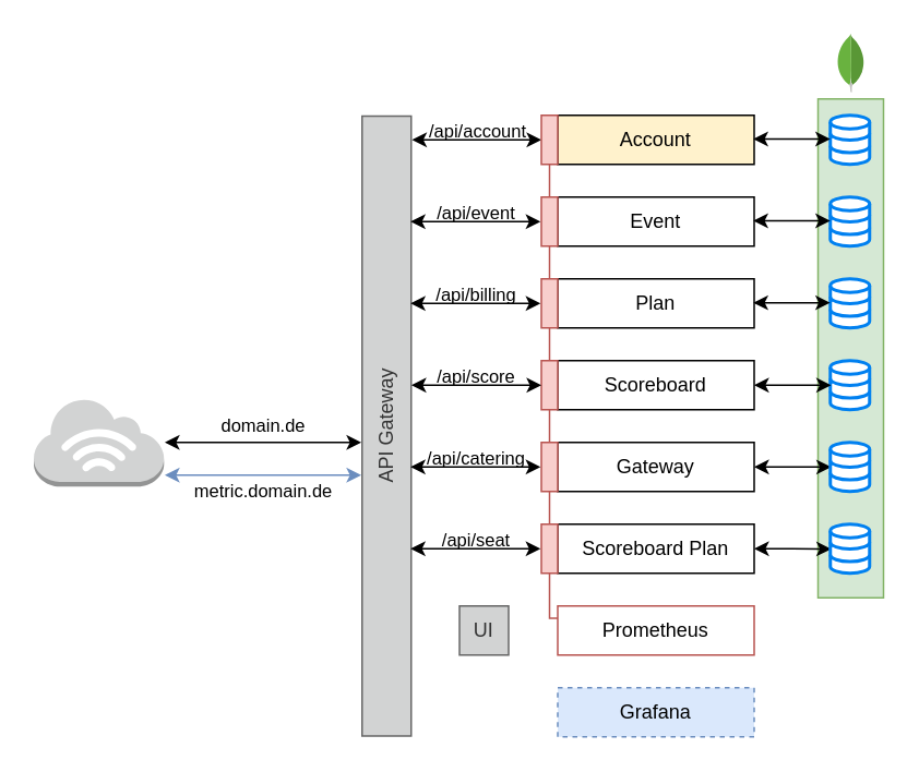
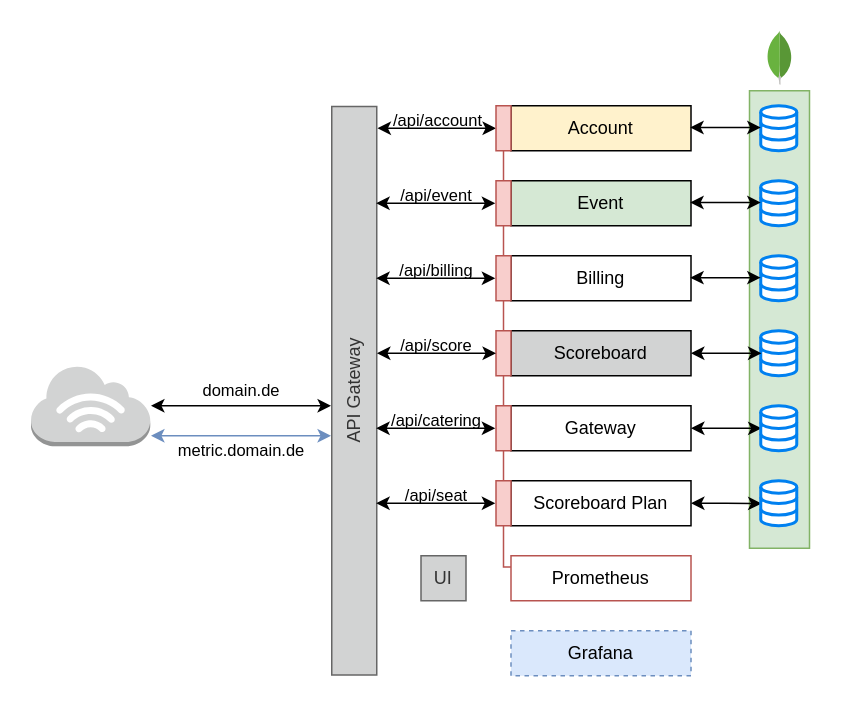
  <mxCell id="0" />
  <mxCell id="1" parent="0" />
  <mxCell id="2" value="" style="rounded=0;whiteSpace=wrap;html=1;fillColor=#d5e8d4;strokeColor=#82b366;" vertex="1" parent="1"><mxGeometry x="499" y="60" width="40" height="305" as="geometry" /></mxCell>
  <mxCell id="3" value="metric.domain.de" style="edgeStyle=orthogonalEdgeStyle;rounded=0;orthogonalLoop=1;jettySize=auto;html=1;startArrow=classic;startFill=1;endArrow=classic;endFill=1;fillColor=#dae8fc;strokeColor=#6c8ebf;" edge="1" parent="1"><mxGeometry y="-10" relative="1" as="geometry"><mxPoint x="220" y="290" as="targetPoint" /><mxPoint x="100" y="290" as="sourcePoint" /><Array as="points" /><mxPoint as="offset" /></mxGeometry></mxCell>
  <mxCell id="4" value="" style="outlineConnect=0;dashed=0;verticalLabelPosition=bottom;verticalAlign=top;align=center;html=1;shape=mxgraph.aws3.internet_3;fillColor=#D2D3D3;gradientColor=none;" vertex="1" parent="1"><mxGeometry x="20" y="243" width="79.5" height="54" as="geometry" /></mxCell>
  <mxCell id="5" value="" style="shape=image;html=1;verticalAlign=top;verticalLabelPosition=bottom;labelBackgroundColor=#ffffff;imageAspect=0;aspect=fixed;image=https://cdn4.iconfinder.com/data/icons/logos-brands-5/24/nginx-128.png" vertex="1" parent="1"><mxGeometry x="220.5" y="23" width="30" height="30" as="geometry" /></mxCell>
  <mxCell id="6" value="API Gateway" style="rounded=0;whiteSpace=wrap;html=1;rotation=-90;fillColor=#d2d3d3;strokeColor=#666666;fontColor=#333333;" vertex="1" parent="1"><mxGeometry x="46" y="245" width="379" height="30" as="geometry" /></mxCell>
  <mxCell id="7" value="Account" style="rounded=0;whiteSpace=wrap;html=1;fillColor=#fff2cc;" vertex="1" parent="1"><mxGeometry x="340" y="70" width="120" height="30" as="geometry" /></mxCell>
  <mxCell id="8" value="" style="dashed=0;outlineConnect=0;html=1;align=center;labelPosition=center;verticalLabelPosition=bottom;verticalAlign=top;shape=mxgraph.weblogos.mongodb;aspect=fixed;" vertex="1" parent="1"><mxGeometry x="510.5" y="20" width="17" height="36" as="geometry" /></mxCell>
- <mxCell id="9" value="Event" style="rounded=0;whiteSpace=wrap;html=1;" vertex="1" parent="1"><mxGeometry x="340" y="120" width="120" height="30" as="geometry" /></mxCell>
+ <mxCell id="9" value="Event" style="rounded=0;whiteSpace=wrap;html=1;fillColor=#d5e8d4;" vertex="1" parent="1"><mxGeometry x="340" y="120" width="120" height="30" as="geometry" /></mxCell>
  <mxCell id="10" value="" style="html=1;verticalLabelPosition=bottom;align=center;labelBackgroundColor=#ffffff;verticalAlign=top;strokeWidth=2;strokeColor=#0080F0;fillColor=#ffffff;shadow=0;dashed=0;shape=mxgraph.ios7.icons.data;" vertex="1" parent="1"><mxGeometry x="506.5" y="70" width="24" height="30" as="geometry" /></mxCell>
  <mxCell id="11" value="" style="html=1;verticalLabelPosition=bottom;align=center;labelBackgroundColor=#ffffff;verticalAlign=top;strokeWidth=2;strokeColor=#0080F0;fillColor=#ffffff;shadow=0;dashed=0;shape=mxgraph.ios7.icons.data;" vertex="1" parent="1"><mxGeometry x="506.5" y="120" width="24" height="30" as="geometry" /></mxCell>
- <mxCell id="12" value="Plan" style="rounded=0;whiteSpace=wrap;html=1;" vertex="1" parent="1"><mxGeometry x="340" y="170" width="120" height="30" as="geometry" /></mxCell>
- <mxCell id="13" value="Scoreboard" style="rounded=0;whiteSpace=wrap;html=1;" vertex="1" parent="1"><mxGeometry x="340" y="220" width="120" height="30" as="geometry" /></mxCell>
+ <mxCell id="12" value="Billing" style="rounded=0;whiteSpace=wrap;html=1;" vertex="1" parent="1"><mxGeometry x="340" y="170" width="120" height="30" as="geometry" /></mxCell>
+ <mxCell id="13" value="Scoreboard" style="rounded=0;whiteSpace=wrap;html=1;fillColor=#d2d3d3;" vertex="1" parent="1"><mxGeometry x="340" y="220" width="120" height="30" as="geometry" /></mxCell>
  <mxCell id="14" style="edgeStyle=orthogonalEdgeStyle;rounded=0;orthogonalLoop=1;jettySize=auto;html=1;exitX=1;exitY=0.5;exitDx=0;exitDy=0;entryX=0.022;entryY=0.502;entryDx=0;entryDy=0;entryPerimeter=0;startArrow=classic;startFill=1;endArrow=classic;endFill=1;" edge="1" parent="1" source="15" target="20"><mxGeometry relative="1" as="geometry" /></mxCell>
  <mxCell id="15" value="Gateway" style="rounded=0;whiteSpace=wrap;html=1;" vertex="1" parent="1"><mxGeometry x="340" y="270" width="120" height="30" as="geometry" /></mxCell>
  <mxCell id="16" style="edgeStyle=orthogonalEdgeStyle;rounded=0;orthogonalLoop=1;jettySize=auto;html=1;exitX=1;exitY=0.5;exitDx=0;exitDy=0;entryX=0.022;entryY=0.505;entryDx=0;entryDy=0;entryPerimeter=0;endArrow=classic;endFill=1;startArrow=classic;startFill=1;" edge="1" parent="1" source="17" target="21"><mxGeometry relative="1" as="geometry" /></mxCell>
  <mxCell id="17" value="Scoreboard Plan" style="rounded=0;whiteSpace=wrap;html=1;" vertex="1" parent="1"><mxGeometry x="340" y="320" width="120" height="30" as="geometry" /></mxCell>
  <mxCell id="18" value="" style="html=1;verticalLabelPosition=bottom;align=center;labelBackgroundColor=#ffffff;verticalAlign=top;strokeWidth=2;strokeColor=#0080F0;fillColor=#ffffff;shadow=0;dashed=0;shape=mxgraph.ios7.icons.data;" vertex="1" parent="1"><mxGeometry x="506.5" y="170" width="24" height="30" as="geometry" /></mxCell>
  <mxCell id="19" value="" style="html=1;verticalLabelPosition=bottom;align=center;labelBackgroundColor=#ffffff;verticalAlign=top;strokeWidth=2;strokeColor=#0080F0;fillColor=#ffffff;shadow=0;dashed=0;shape=mxgraph.ios7.icons.data;" vertex="1" parent="1"><mxGeometry x="506.5" y="220" width="24" height="30" as="geometry" /></mxCell>
  <mxCell id="20" value="" style="html=1;verticalLabelPosition=bottom;align=center;labelBackgroundColor=#ffffff;verticalAlign=top;strokeWidth=2;strokeColor=#0080F0;fillColor=#ffffff;shadow=0;dashed=0;shape=mxgraph.ios7.icons.data;" vertex="1" parent="1"><mxGeometry x="506.5" y="270" width="24" height="30" as="geometry" /></mxCell>
  <mxCell id="21" value="" style="html=1;verticalLabelPosition=bottom;align=center;labelBackgroundColor=#ffffff;verticalAlign=top;strokeWidth=2;strokeColor=#0080F0;fillColor=#ffffff;shadow=0;dashed=0;shape=mxgraph.ios7.icons.data;" vertex="1" parent="1"><mxGeometry x="506.5" y="320" width="24" height="30" as="geometry" /></mxCell>
  <mxCell id="22" value="Prometheus" style="rounded=0;whiteSpace=wrap;html=1;fillColor=#ffffff;strokeColor=#b85450;" vertex="1" parent="1"><mxGeometry x="340" y="370" width="120" height="30" as="geometry" /></mxCell>
  <mxCell id="23" style="edgeStyle=orthogonalEdgeStyle;rounded=0;orthogonalLoop=1;jettySize=auto;html=1;exitX=0.5;exitY=1;exitDx=0;exitDy=0;entryX=0;entryY=0.25;entryDx=0;entryDy=0;endArrow=none;endFill=0;fillColor=#f8cecc;strokeColor=#b85450;" edge="1" parent="1" source="24" target="22"><mxGeometry relative="1" as="geometry"><Array as="points"><mxPoint x="335" y="377" /></Array></mxGeometry></mxCell>
  <mxCell id="24" value="" style="rounded=0;whiteSpace=wrap;html=1;fillColor=#f8cecc;strokeColor=#b85450;" vertex="1" parent="1"><mxGeometry x="330" y="320" width="10" height="30" as="geometry" /></mxCell>
  <mxCell id="25" style="edgeStyle=orthogonalEdgeStyle;rounded=0;orthogonalLoop=1;jettySize=auto;html=1;exitX=0.5;exitY=1;exitDx=0;exitDy=0;entryX=0.5;entryY=0;entryDx=0;entryDy=0;endArrow=none;endFill=0;fillColor=#f8cecc;strokeColor=#b85450;" edge="1" parent="1" source="26" target="24"><mxGeometry relative="1" as="geometry" /></mxCell>
  <mxCell id="26" value="" style="rounded=0;whiteSpace=wrap;html=1;fillColor=#f8cecc;strokeColor=#b85450;" vertex="1" parent="1"><mxGeometry x="330" y="270" width="10" height="30" as="geometry" /></mxCell>
  <mxCell id="27" style="edgeStyle=orthogonalEdgeStyle;rounded=0;orthogonalLoop=1;jettySize=auto;html=1;exitX=0.5;exitY=1;exitDx=0;exitDy=0;entryX=0.5;entryY=0;entryDx=0;entryDy=0;endArrow=none;endFill=0;fillColor=#f8cecc;strokeColor=#b85450;" edge="1" parent="1" source="28" target="26"><mxGeometry relative="1" as="geometry" /></mxCell>
  <mxCell id="28" value="" style="rounded=0;whiteSpace=wrap;html=1;fillColor=#f8cecc;strokeColor=#b85450;" vertex="1" parent="1"><mxGeometry x="330" y="220" width="10" height="30" as="geometry" /></mxCell>
  <mxCell id="29" style="edgeStyle=orthogonalEdgeStyle;rounded=0;orthogonalLoop=1;jettySize=auto;html=1;exitX=0.5;exitY=1;exitDx=0;exitDy=0;entryX=0.5;entryY=0;entryDx=0;entryDy=0;endArrow=none;endFill=0;fillColor=#f8cecc;strokeColor=#b85450;" edge="1" parent="1" source="30" target="28"><mxGeometry relative="1" as="geometry" /></mxCell>
  <mxCell id="30" value="" style="rounded=0;whiteSpace=wrap;html=1;fillColor=#f8cecc;strokeColor=#b85450;" vertex="1" parent="1"><mxGeometry x="330" y="170" width="10" height="30" as="geometry" /></mxCell>
  <mxCell id="31" style="edgeStyle=orthogonalEdgeStyle;rounded=0;orthogonalLoop=1;jettySize=auto;html=1;exitX=0.5;exitY=1;exitDx=0;exitDy=0;entryX=0.5;entryY=0;entryDx=0;entryDy=0;endArrow=none;endFill=0;fillColor=#f8cecc;strokeColor=#b85450;" edge="1" parent="1" source="32" target="30"><mxGeometry relative="1" as="geometry" /></mxCell>
  <mxCell id="32" value="" style="rounded=0;whiteSpace=wrap;html=1;fillColor=#f8cecc;strokeColor=#b85450;" vertex="1" parent="1"><mxGeometry x="330" y="120" width="10" height="30" as="geometry" /></mxCell>
  <mxCell id="33" style="edgeStyle=orthogonalEdgeStyle;rounded=0;orthogonalLoop=1;jettySize=auto;html=1;exitX=0.5;exitY=1;exitDx=0;exitDy=0;entryX=0.5;entryY=0;entryDx=0;entryDy=0;fillColor=#f8cecc;strokeColor=#b85450;endArrow=none;endFill=0;" edge="1" parent="1" source="35" target="32"><mxGeometry relative="1" as="geometry" /></mxCell>
  <mxCell id="34" value="/api/account" style="edgeStyle=orthogonalEdgeStyle;rounded=0;orthogonalLoop=1;jettySize=auto;html=1;exitX=0;exitY=0.5;exitDx=0;exitDy=0;startArrow=classic;startFill=1;endArrow=classic;endFill=1;labelBackgroundColor=none;" edge="1" parent="1" source="35"><mxGeometry x="0.002" y="-5" relative="1" as="geometry"><mxPoint x="251" y="85" as="targetPoint" /><mxPoint as="offset" /></mxGeometry></mxCell>
  <mxCell id="35" value="" style="rounded=0;whiteSpace=wrap;html=1;fillColor=#f8cecc;strokeColor=#b85450;" vertex="1" parent="1"><mxGeometry x="330" y="70" width="10" height="30" as="geometry" /></mxCell>
  <mxCell id="36" style="edgeStyle=orthogonalEdgeStyle;rounded=0;orthogonalLoop=1;jettySize=auto;html=1;exitX=1;exitY=0.5;exitDx=0;exitDy=0;entryX=0.022;entryY=0.502;entryDx=0;entryDy=0;entryPerimeter=0;startArrow=classic;startFill=1;endArrow=classic;endFill=1;" edge="1" parent="1"><mxGeometry relative="1" as="geometry"><mxPoint x="459.971" y="235" as="sourcePoint" /><mxPoint x="506.961" y="235" as="targetPoint" /></mxGeometry></mxCell>
  <mxCell id="37" style="edgeStyle=orthogonalEdgeStyle;rounded=0;orthogonalLoop=1;jettySize=auto;html=1;exitX=1;exitY=0.5;exitDx=0;exitDy=0;entryX=0.022;entryY=0.502;entryDx=0;entryDy=0;entryPerimeter=0;startArrow=classic;startFill=1;endArrow=classic;endFill=1;" edge="1" parent="1"><mxGeometry relative="1" as="geometry"><mxPoint x="459.471" y="134.5" as="sourcePoint" /><mxPoint x="506.461" y="134.5" as="targetPoint" /></mxGeometry></mxCell>
  <mxCell id="38" style="edgeStyle=orthogonalEdgeStyle;rounded=0;orthogonalLoop=1;jettySize=auto;html=1;exitX=1;exitY=0.5;exitDx=0;exitDy=0;entryX=0.022;entryY=0.505;entryDx=0;entryDy=0;entryPerimeter=0;endArrow=classic;endFill=1;startArrow=classic;startFill=1;" edge="1" parent="1"><mxGeometry relative="1" as="geometry"><mxPoint x="459.471" y="184.597" as="sourcePoint" /><mxPoint x="506.461" y="184.597" as="targetPoint" /></mxGeometry></mxCell>
  <mxCell id="39" style="edgeStyle=orthogonalEdgeStyle;rounded=0;orthogonalLoop=1;jettySize=auto;html=1;exitX=1;exitY=0.5;exitDx=0;exitDy=0;entryX=0.022;entryY=0.502;entryDx=0;entryDy=0;entryPerimeter=0;startArrow=classic;startFill=1;endArrow=classic;endFill=1;" edge="1" parent="1"><mxGeometry relative="1" as="geometry"><mxPoint x="459.471" y="84.5" as="sourcePoint" /><mxPoint x="506.461" y="84.5" as="targetPoint" /></mxGeometry></mxCell>
  <mxCell id="40" value="/api/event" style="edgeStyle=orthogonalEdgeStyle;rounded=0;orthogonalLoop=1;jettySize=auto;html=1;exitX=0;exitY=0.5;exitDx=0;exitDy=0;entryX=0.957;entryY=1.02;entryDx=0;entryDy=0;entryPerimeter=0;startArrow=classic;startFill=1;endArrow=classic;endFill=1;labelBackgroundColor=none;" edge="1" parent="1"><mxGeometry x="-0.004" y="-5" relative="1" as="geometry"><mxPoint x="329.5" y="135.032" as="sourcePoint" /><mxPoint x="250.145" y="135.032" as="targetPoint" /><mxPoint as="offset" /></mxGeometry></mxCell>
  <mxCell id="41" value="/api/billing" style="edgeStyle=orthogonalEdgeStyle;rounded=0;orthogonalLoop=1;jettySize=auto;html=1;exitX=0;exitY=0.5;exitDx=0;exitDy=0;entryX=0.957;entryY=1.02;entryDx=0;entryDy=0;entryPerimeter=0;startArrow=classic;startFill=1;endArrow=classic;endFill=1;labelBackgroundColor=none;" edge="1" parent="1"><mxGeometry x="-0.004" y="-5" relative="1" as="geometry"><mxPoint x="329.5" y="185.032" as="sourcePoint" /><mxPoint x="250.145" y="185.032" as="targetPoint" /><mxPoint as="offset" /></mxGeometry></mxCell>
  <mxCell id="42" value="/api/score" style="edgeStyle=orthogonalEdgeStyle;rounded=0;orthogonalLoop=1;jettySize=auto;html=1;exitX=0;exitY=0.5;exitDx=0;exitDy=0;entryX=0.957;entryY=1.02;entryDx=0;entryDy=0;entryPerimeter=0;startArrow=classic;startFill=1;endArrow=classic;endFill=1;labelBackgroundColor=none;" edge="1" parent="1"><mxGeometry x="0.008" y="-5" relative="1" as="geometry"><mxPoint x="330" y="235.032" as="sourcePoint" /><mxPoint x="250.645" y="235.032" as="targetPoint" /><mxPoint as="offset" /></mxGeometry></mxCell>
  <mxCell id="43" value="/api/catering" style="edgeStyle=orthogonalEdgeStyle;rounded=0;orthogonalLoop=1;jettySize=auto;html=1;exitX=0;exitY=0.5;exitDx=0;exitDy=0;entryX=0.957;entryY=1.02;entryDx=0;entryDy=0;entryPerimeter=0;startArrow=classic;startFill=1;endArrow=classic;endFill=1;labelBackgroundColor=none;" edge="1" parent="1"><mxGeometry x="-0.004" y="-5" relative="1" as="geometry"><mxPoint x="329.5" y="285.032" as="sourcePoint" /><mxPoint x="250.145" y="285.032" as="targetPoint" /><mxPoint as="offset" /></mxGeometry></mxCell>
  <mxCell id="44" value="/api/seat" style="edgeStyle=orthogonalEdgeStyle;rounded=0;orthogonalLoop=1;jettySize=auto;html=1;exitX=0;exitY=0.5;exitDx=0;exitDy=0;entryX=0.957;entryY=1.02;entryDx=0;entryDy=0;entryPerimeter=0;startArrow=classic;startFill=1;endArrow=classic;endFill=1;labelBackgroundColor=none;" edge="1" parent="1"><mxGeometry x="-0.004" y="-5" relative="1" as="geometry"><mxPoint x="329.5" y="335.032" as="sourcePoint" /><mxPoint x="250.145" y="335.032" as="targetPoint" /><mxPoint as="offset" /></mxGeometry></mxCell>
  <mxCell id="45" value="Grafana" style="rounded=0;whiteSpace=wrap;html=1;fillColor=#dae8fc;strokeColor=#6c8ebf;dashed=1;" vertex="1" parent="1"><mxGeometry x="340" y="420" width="120" height="30" as="geometry" /></mxCell>
  <mxCell id="46" value="UI" style="rounded=0;whiteSpace=wrap;html=1;fillColor=#d2d3d3;strokeColor=#666666;fontColor=#333333;" vertex="1" parent="1"><mxGeometry x="280" y="370" width="30" height="30" as="geometry" /></mxCell>
  <mxCell id="47" value="domain.de" style="edgeStyle=orthogonalEdgeStyle;rounded=0;orthogonalLoop=1;jettySize=auto;html=1;startArrow=classic;startFill=1;endArrow=classic;endFill=1;" edge="1" parent="1"><mxGeometry y="10" relative="1" as="geometry"><mxPoint x="220" y="270" as="targetPoint" /><mxPoint x="100" y="270" as="sourcePoint" /><Array as="points" /><mxPoint as="offset" /></mxGeometry></mxCell>
